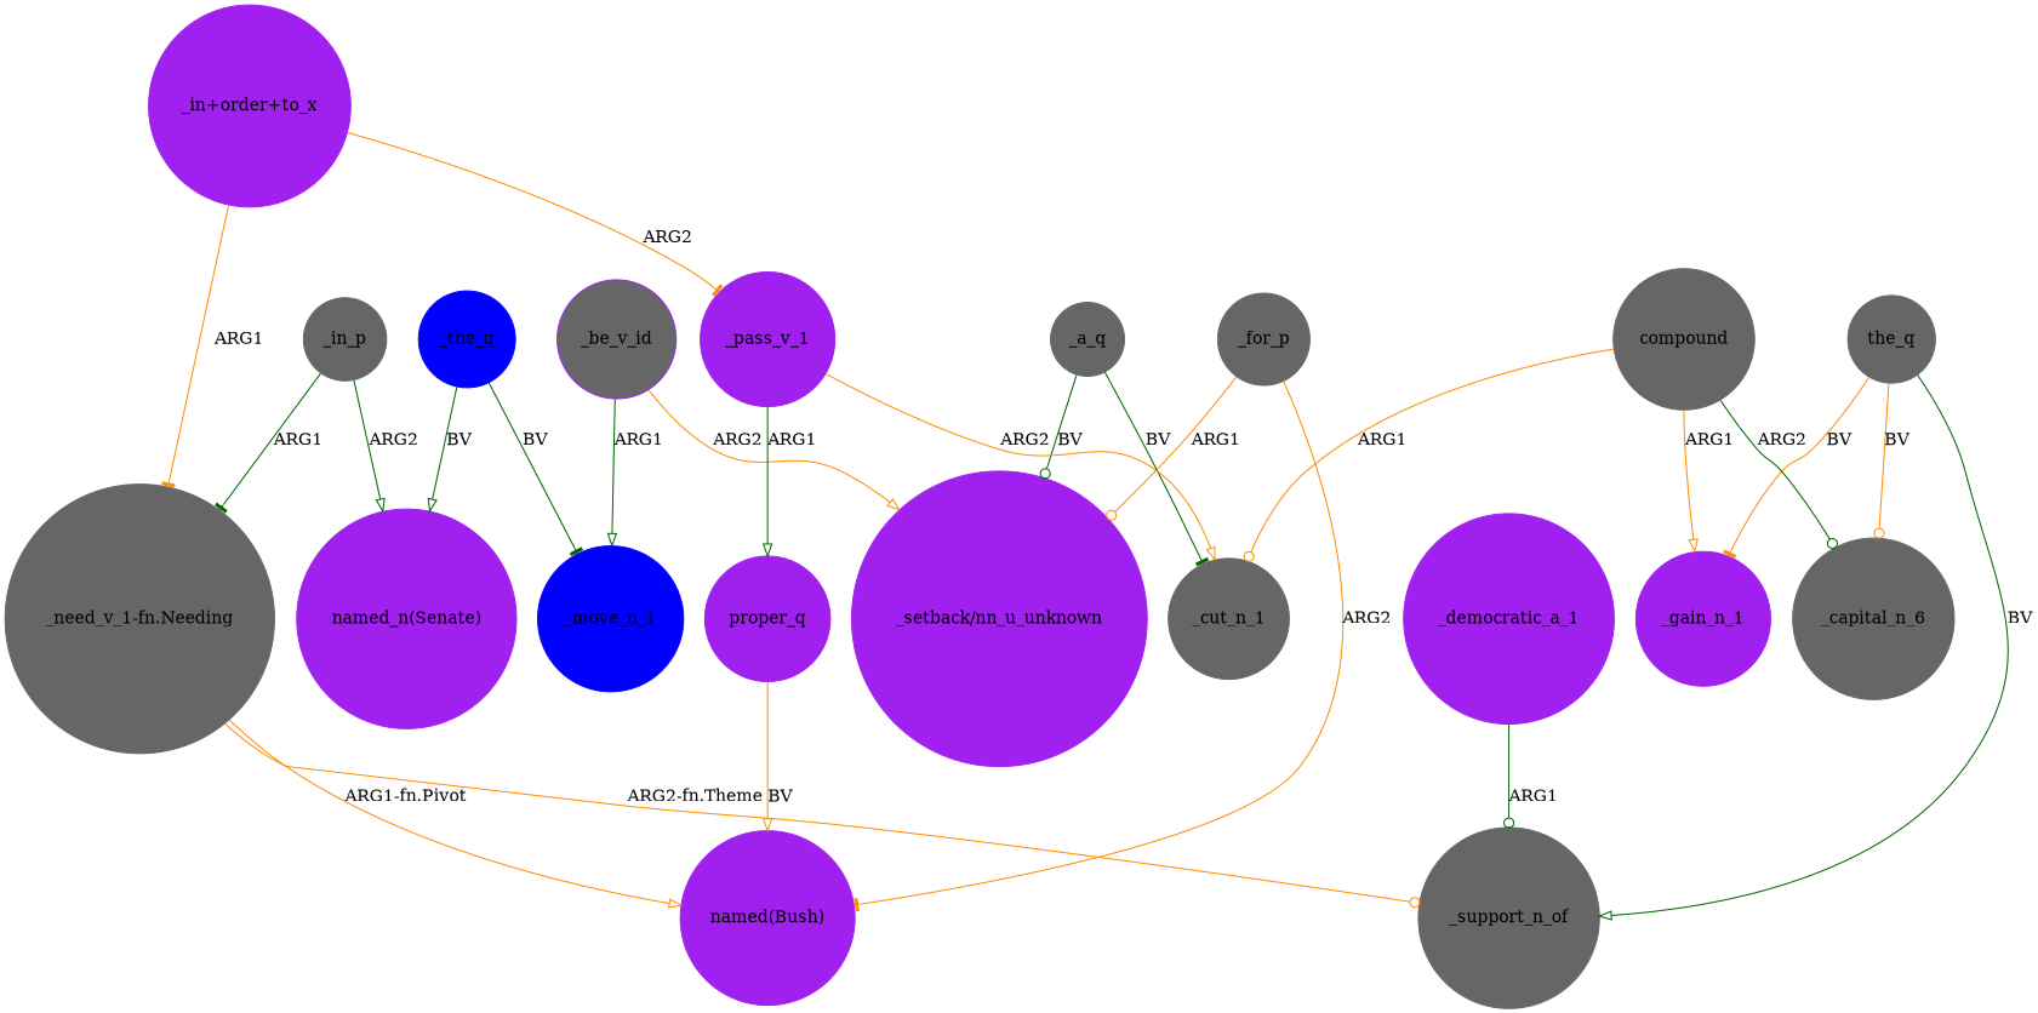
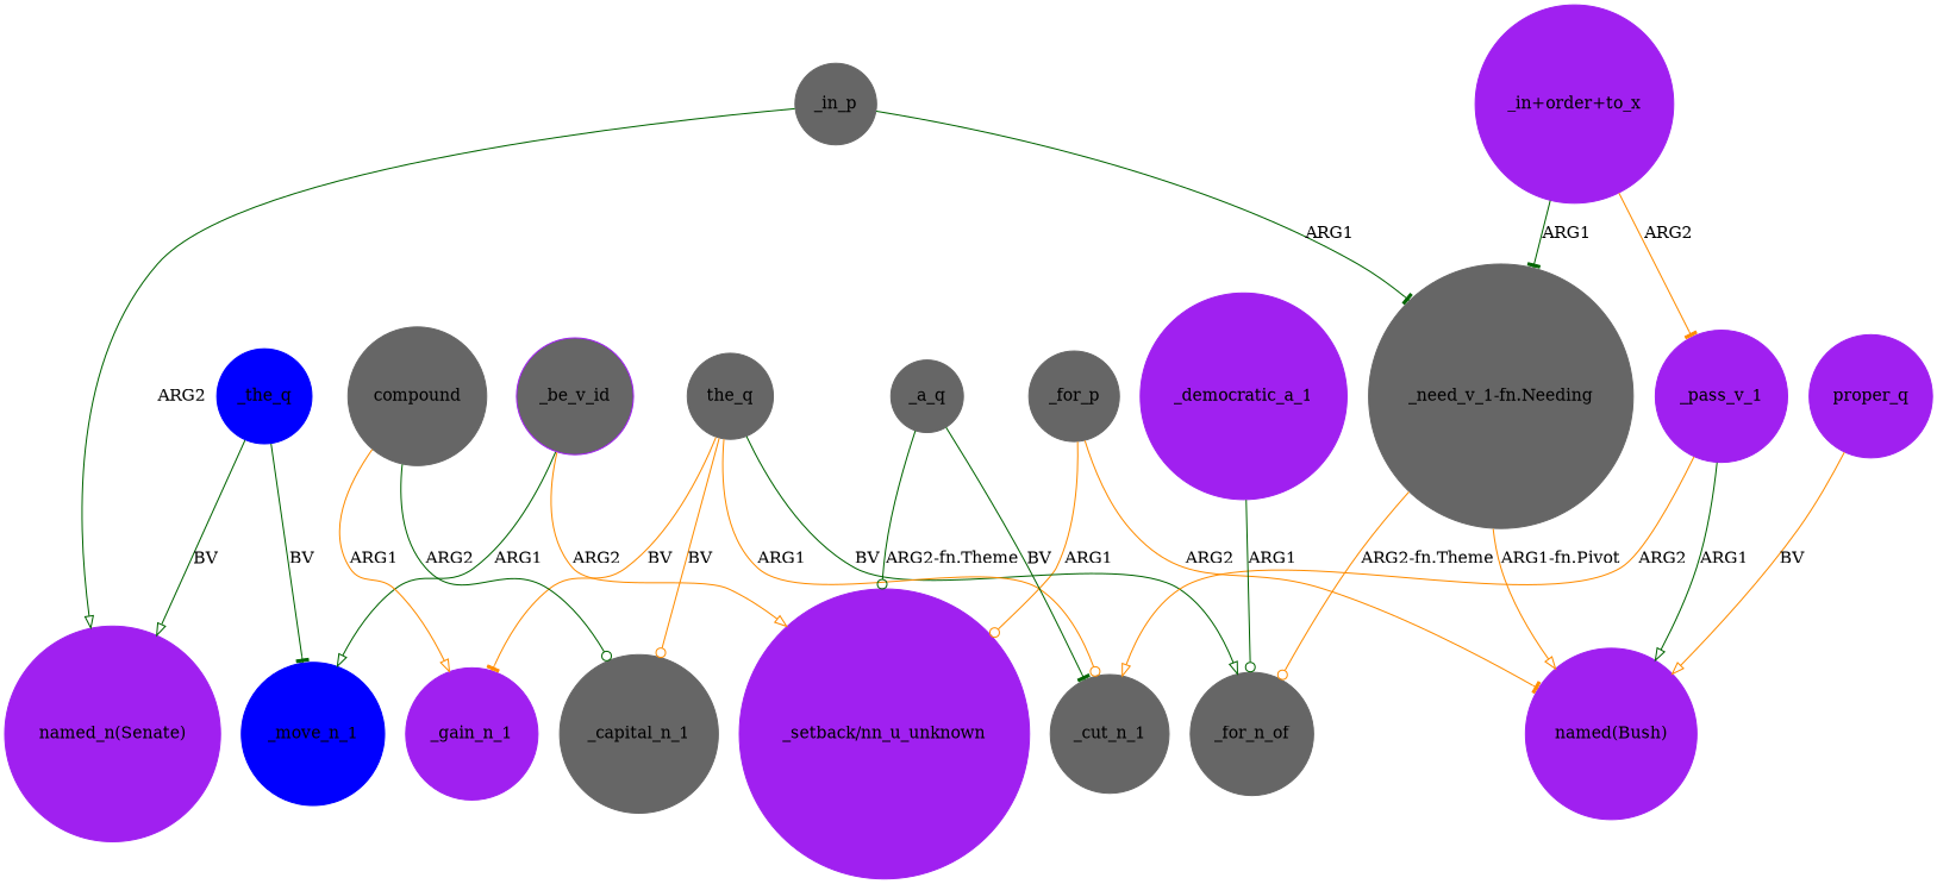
  digraph {
    node [color=purple shape=circle style=filled]
    edge [arrowhead=onormal color=darkorange]
    "named(Bush)"
    _for_p [color=gray40]
    "_setback/nn_u_unknown"
    _be_v_id [fillcolor=gray40]
    _move_n_1 [color=blue]
    "_need_v_1-fn.Needing" [color=gray40]
-   _support_n_of [color=gray40]
+   _support_n_of [color=gray40 label=_for_n_of]
    n8 [color=gray40 label=the_q]
-   _capital_n_1 [color=gray40 label=_capital_n_6]
+   _capital_n_1 [color=gray40]
    _gain_n_1
    _a_q [color=gray40]
    _cut_n_1 [color=gray40]
    compound [color=gray40]
    "_in+order+to_x"
    _pass_v_1
    _democratic_a_1
    _in_p [color=gray40]
    "named_n(Senate)"
    _the_q [color=blue]
    proper_q
    _for_p -> "named(Bush)" [arrowhead=tee label=ARG2]
    _for_p -> "_setback/nn_u_unknown" [arrowhead=odot label=ARG1]
    _be_v_id -> "_setback/nn_u_unknown" [label=ARG2]
    _be_v_id -> _move_n_1 [color=darkgreen label=ARG1]
    "_need_v_1-fn.Needing" -> "named(Bush)" [label="ARG1-fn.Pivot"]
    "_need_v_1-fn.Needing" -> _support_n_of [arrowhead=odot label="ARG2-fn.Theme"]
    n8 -> _support_n_of [color=darkgreen label=BV]
    n8 -> _capital_n_1 [arrowhead=odot label=BV]
    n8 -> _gain_n_1 [arrowhead=tee label=BV]
-   _a_q -> "_setback/nn_u_unknown" [arrowhead=odot color=darkgreen label=BV]
+   _a_q -> "_setback/nn_u_unknown" [arrowhead=odot color=darkgreen label="ARG2-fn.Theme"]
    _a_q -> _cut_n_1 [arrowhead=tee color=darkgreen label=BV]
    compound -> _capital_n_1 [arrowhead=odot color=darkgreen label=ARG2]
    compound -> _gain_n_1 [label=ARG1]
-   compound -> _cut_n_1 [arrowhead=odot label=ARG1]
-   "_in+order+to_x" -> "_need_v_1-fn.Needing" [arrowhead=tee label=ARG1]
+   n8 -> _cut_n_1 [arrowhead=odot label=ARG1]
+   "_in+order+to_x" -> "_need_v_1-fn.Needing" [arrowhead=tee color=darkgreen label=ARG1]
    "_in+order+to_x" -> _pass_v_1 [arrowhead=tee label=ARG2]
-   _pass_v_1 -> proper_q [color=darkgreen label=ARG1]
+   _pass_v_1 -> "named(Bush)" [color=darkgreen label=ARG1]
    _pass_v_1 -> _cut_n_1 [label=ARG2]
    _democratic_a_1 -> _support_n_of [arrowhead=odot color=darkgreen label=ARG1]
    _in_p -> "_need_v_1-fn.Needing" [arrowhead=tee color=darkgreen label=ARG1]
    _in_p -> "named_n(Senate)" [color=darkgreen label=ARG2]
    _the_q -> _move_n_1 [arrowhead=tee color=darkgreen label=BV]
    _the_q -> "named_n(Senate)" [color=darkgreen label=BV]
    proper_q -> "named(Bush)" [label=BV]
  }
